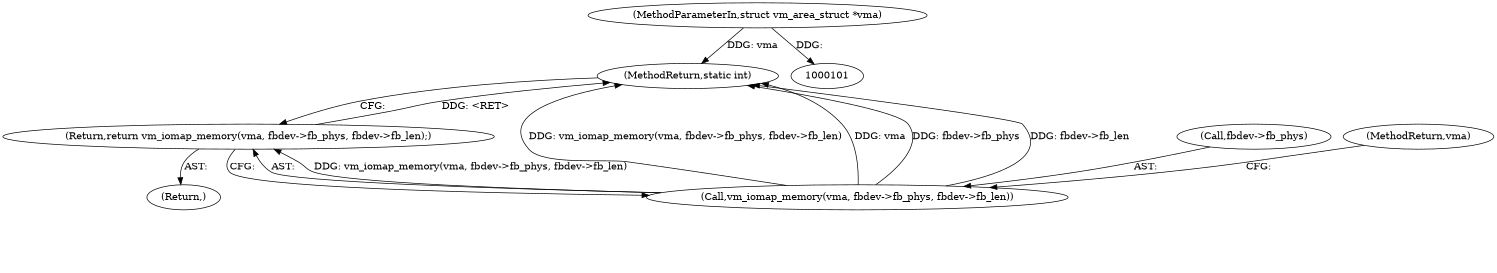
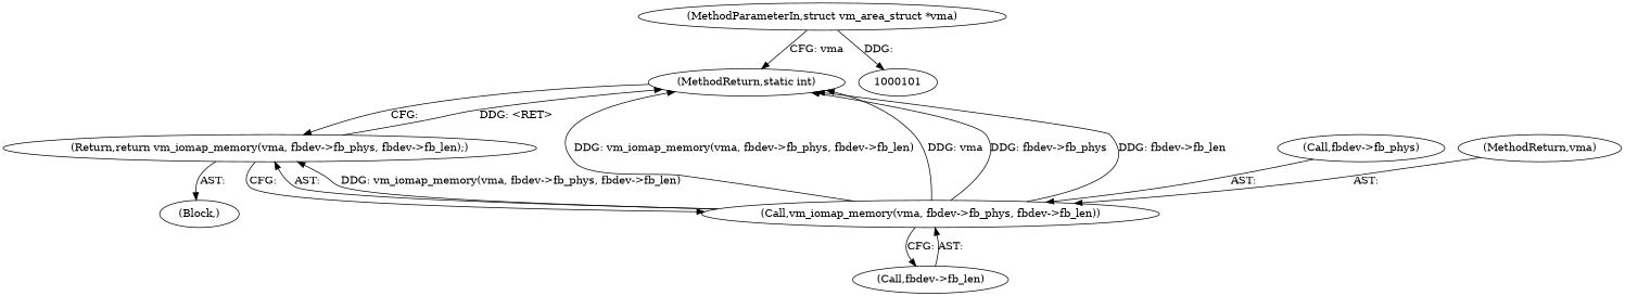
  digraph {
    n1 [label="(MethodParameterIn,struct vm_area_struct *vma)"]
    n2 [label="(MethodReturn,static int)"]
    1000101
    n4 [label="(Call,vm_iomap_memory(vma, fbdev->fb_phys, fbdev->fb_len))"]
    n5 [label="(Return,return vm_iomap_memory(vma, fbdev->fb_phys, fbdev->fb_len);)"]
-   n7 [label="(Return,)"]
+   n6 [label="(Call,fbdev->fb_len)"]
+   n7 [label="(Block,)"]
    n8 [label="(Call,fbdev->fb_phys)"]
    n9 [label="(MethodReturn,vma)"]
-   n1 -> n2 [label="DDG: vma"]
+   n1 -> n2 [label="CFG: vma"]
    n1 -> 1000101 [label="DDG: "]
    n2 -> n5 [label="CFG: "]
    n4 -> n2 [label="DDG: vm_iomap_memory(vma, fbdev->fb_phys, fbdev->fb_len)"]
    n4 -> n2 [label="DDG: vma"]
    n4 -> n2 [label="DDG: fbdev->fb_phys"]
    n4 -> n2 [label="DDG: fbdev->fb_len"]
    n4 -> n5 [label="AST: "]
    n4 -> n5 [label="DDG: vm_iomap_memory(vma, fbdev->fb_phys, fbdev->fb_len)"]
+   n4 -> n6 [label="CFG: "]
    n5 -> n2 [label="DDG: <RET>"]
    n5 -> n4 [label="CFG: "]
    n5 -> n7 [label="AST: "]
+   n6 -> n4 [label="AST: "]
    n8 -> n4 [label="AST: "]
-   n9 -> n4 [label="CFG: "]
+   n9 -> n4 [label="AST: "]
  }
